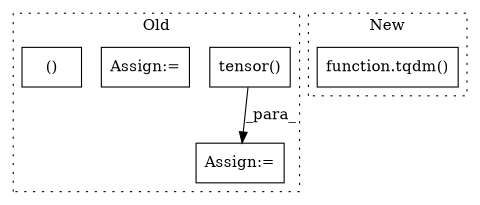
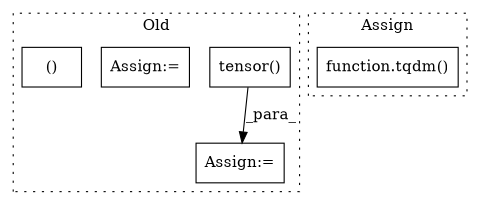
  digraph {
    node [a=75 l=3 shape=box]
    n1 [l="13,1" label="tensor()" s="2257,2277"]
    n2 [a=68 label="Assign:=" s=2254]
    n3 [a=68 label="Assign:=" s=2844]
    n4 [a=54 l=5 label="()" s=3240]
    n5 [l="5,1" label="function.tqdm()" s="1858,1873"]
    subgraph cluster_1 {
      label=Old
      style=dotted
      n1
      n2
      n3
      n4
    }
    subgraph cluster_2 {
-     label=New
+     label=Assign
      style=dotted
      n5
    }
    n1 -> n2 [label=_para_]
  }
